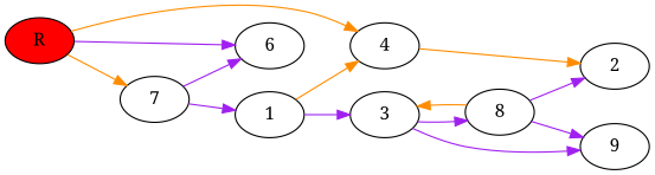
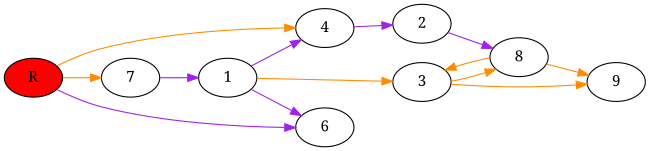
  digraph {
    fontname="Noto Serif"
    rankdir=LR
    node [fontname="Noto Serif"]
    edge [color=darkorange fontname="Noto Serif"]
    1
    3
    4
    6
    8
    9
    2
    7
    R [fillcolor="#ff0000" style=filled]
-   1 -> 3 [color=purple]
-   1 -> 4
-   7 -> 6 [color=purple]
-   3 -> 8 [color=purple]
-   3 -> 9 [color=purple]
-   4 -> 2
+   1 -> 3
+   1 -> 4 [color=purple]
+   1 -> 6 [color=purple]
+   3 -> 8
+   3 -> 9
+   4 -> 2 [color=purple]
    8 -> 3
-   8 -> 9 [color=purple]
-   8 -> 2 [color=purple]
+   8 -> 9
+   2 -> 8 [color=purple]
    7 -> 1 [color=purple]
    R -> 4
    R -> 6 [color=purple]
    R -> 7
  }
